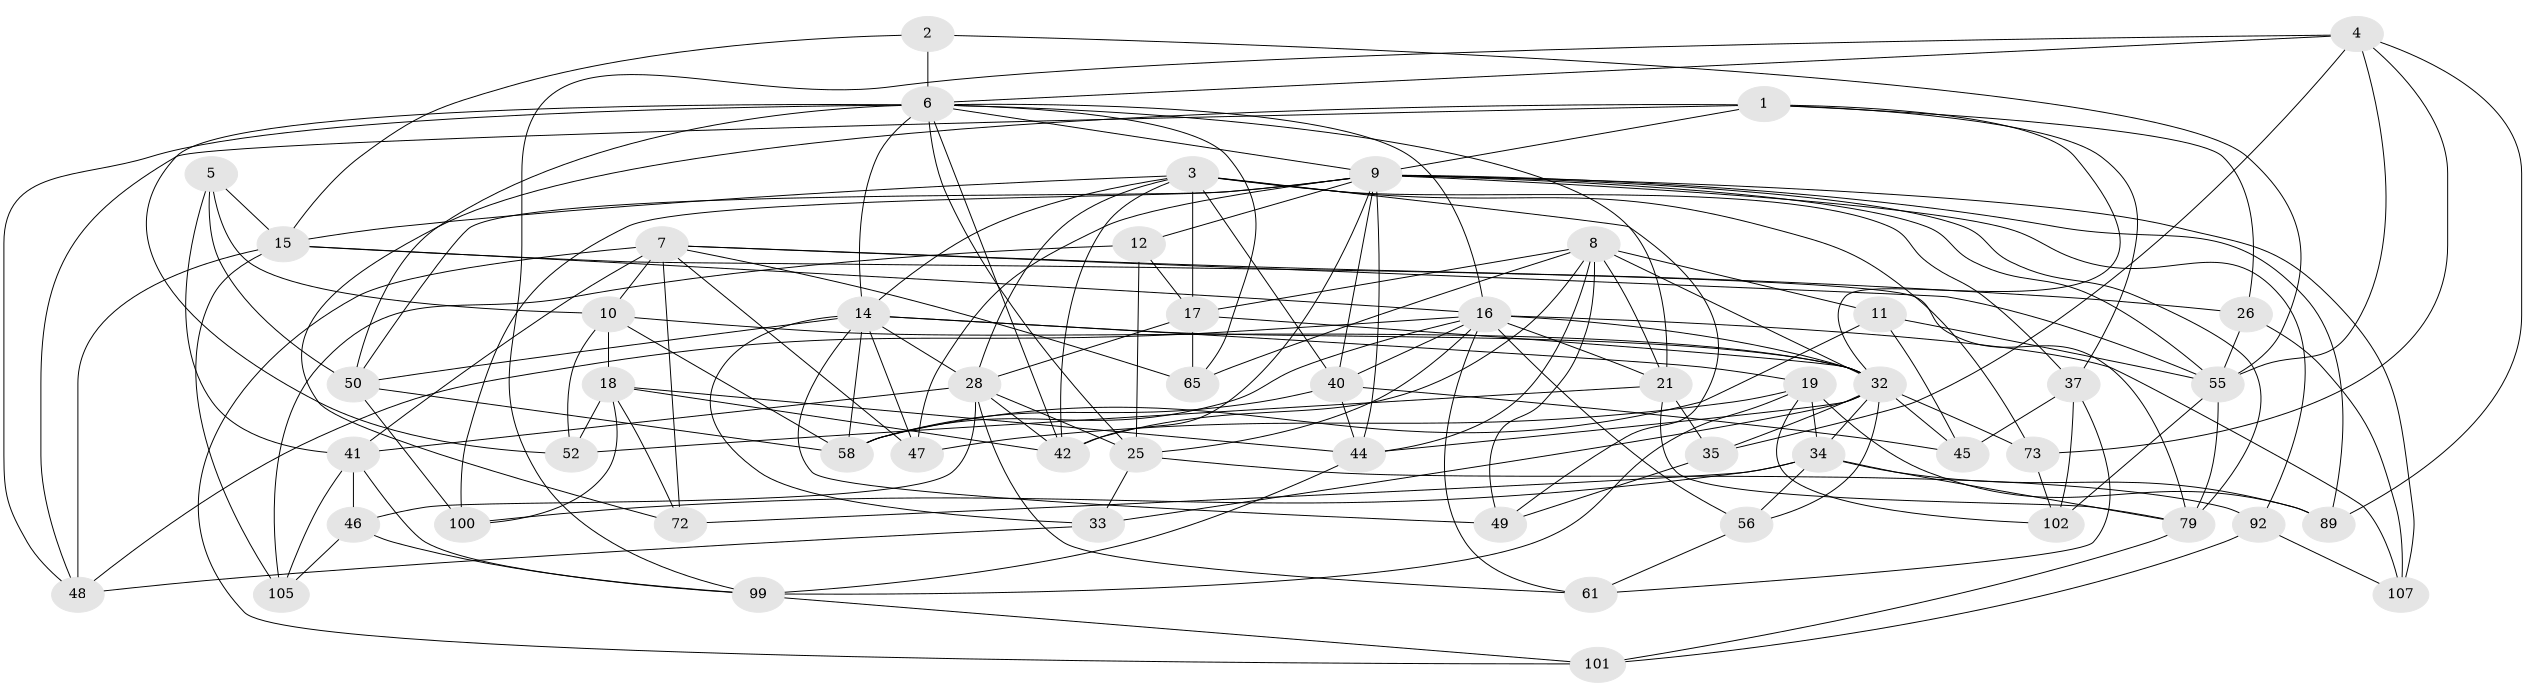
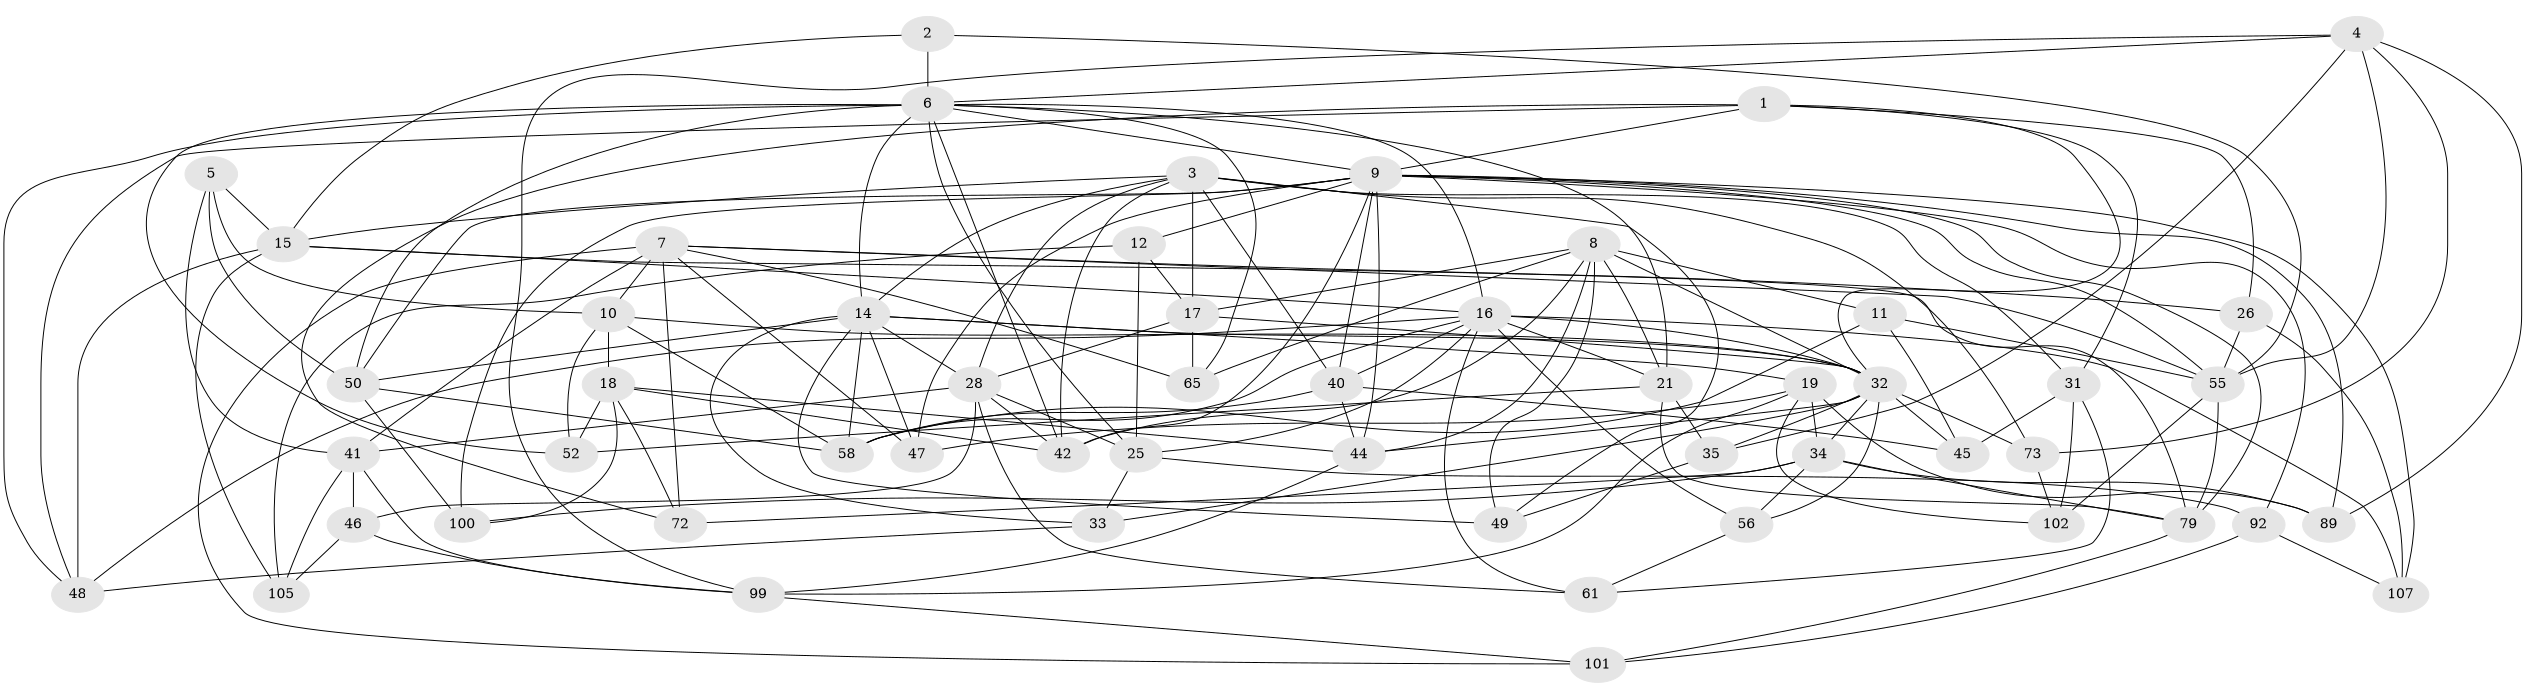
  graph {
    node [color=gray90 style=filled]
    1 [super="+57"]
    9 [super="+24+30+109"]
    26
    32 [super="+91+62"]
-   37 [super="+59"]
+   37 [super="+59" label=31]
    48 [super="+60"]
    72
    55 [super="+69+70"]
    40 [super="+87"]
    42 [super="+74"]
    89
    50 [super="+54"]
    47
    44 [super="+66"]
    12
    79 [super="+97"]
    92
    100
    107
    73
    35
    45
    33
    56
    34 [super="+84+77"]
    61 [super="+63"]
    102
    6 [super="+39+111+71"]
    14 [super="+75"]
    16 [super="+76+29+28"]
    21 [super="+103"]
    25 [super="+90"]
    52
    65
    2
    15 [super="+51+86"]
    105
    3 [super="+104+38+93"]
    17 [super="+94"]
    n40 [label=28 super="+43+95"]
    49
    58 [super="+80"]
    19 [super="+27"]
    41 [super="+106"]
    46
    4 [super="+22"]
    99 [super="+108"]
    101
    10 [super="+96"]
    18 [super="+31"]
    5
    7 [super="+53+20"]
    8 [super="+82"]
    11
    1 -- 9
    1 -- 26
    1 -- 32
    1 -- 37
    1 -- 48
    1 -- 72
    9 -- 55
    9 -- 40
    9 -- 42
    9 -- 89
    9 -- 50
    9 -- 47
    9 -- 44
    9 -- 12
    9 -- 79
    9 -- 92
    9 -- 100
    9 -- 107
    26 -- 55
    26 -- 107
    32 -- 44
    32 -- 73
    32 -- 35
    32 -- 45
    32 -- 33
    32 -- 56
    32 -- 34 [weight=2]
    37 -- 45
    37 -- 61 [weight=2]
    37 -- 102
    55 -- 79
    55 -- 102
    40 -- 44
    40 -- 45
    40 -- 58
    50 -- 100
    50 -- 58
    44 -- 99
    12 -- 25
    12 -- 105
    12 -- 17
    79 -- 101
    92 -- 107
    92 -- 101
    73 -- 102
    35 -- 49
    33 -- 48
    56 -- 61
    34 -- 72
    34 -- 89
    34 -- 79
    34 -- 100
    34 -- 56
    6 -- 9
    6 -- 48
    6 -- 42
    6 -- 50
    6 -- 14
    6 -- 16
    6 -- 21
    6 -- 25
    6 -- 52
    6 -- 65
    14 -- 32
    14 -- 50
    14 -- 47
    14 -- 33
    14 -- n40
    14 -- 49
    14 -- 58
    14 -- 19
    16 -- 32
    16 -- 48
    16 -- 40
    16 -- 107
    16 -- 56
    16 -- 61 [weight=2]
    16 -- 21
    16 -- 25
    16 -- 58
    21 -- 79
    21 -- 35
    21 -- 52
    25 -- 92
    25 -- 33
    2 -- 55
    2 -- 6
    2 -- 15
    15 -- 48 [weight=2]
    15 -- 79
    15 -- 16
    15 -- 105
    3 -- 37
    3 -- 40
    3 -- 42
    3 -- 73
    3 -- 14
    3 -- 15
    3 -- 17
    3 -- n40
    3 -- 49
    17 -- 32
    17 -- 65
    17 -- n40
    n40 -- 42
    n40 -- 61
    n40 -- 25
    n40 -- 41
    n40 -- 46
    19 -- 89
    19 -- 47
    19 -- 34
    19 -- 102
    19 -- 99
    41 -- 105
    41 -- 46
    41 -- 99
    46 -- 105
    46 -- 99
    4 -- 55
    4 -- 89
    4 -- 73
    4 -- 35
    4 -- 6
    4 -- 99
    99 -- 101
    10 -- 32
    10 -- 52
    10 -- 58
    10 -- 18
    18 -- 72
    18 -- 42
    18 -- 44
    18 -- 100
    18 -- 52
    5 -- 50
    5 -- 15
    5 -- 41
    5 -- 10
    7 -- 26
    7 -- 72
    7 -- 55
    7 -- 47
    7 -- 65
    7 -- 41
    7 -- 101
    7 -- 10
    8 -- 32
    8 -- 42
    8 -- 44
    8 -- 21
    8 -- 65
    8 -- 17
    8 -- 49
    8 -- 11
    11 -- 55
    11 -- 45
    11 -- 58
  }
